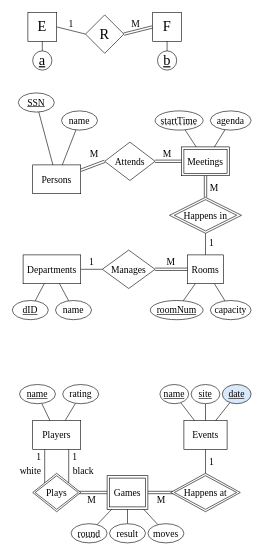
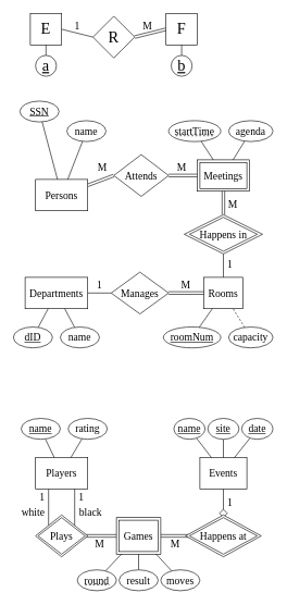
  <mxCell id="0" />
  <mxCell id="1" parent="0" />
  <mxCell id="2" value="" style="edgeStyle=none;rounded=0;orthogonalLoop=1;jettySize=auto;html=1;fontFamily=Garamond;fontSize=16;endArrow=none;endFill=0;strokeColor=default;entryX=0;entryY=0.5;entryDx=0;entryDy=0;shape=link;exitX=1;exitY=0.5;exitDx=0;exitDy=0;" edge="1" parent="1" target="68" source="78"><mxGeometry relative="1" as="geometry"><mxPoint x="188" y="816" as="targetPoint" /><mxPoint x="144" y="820" as="sourcePoint" /></mxGeometry></mxCell>
  <mxCell id="3" style="rounded=0;orthogonalLoop=1;jettySize=auto;html=1;fontFamily=Garamond;fontSize=24;strokeColor=default;endArrow=none;endFill=0;entryX=0;entryY=0.5;entryDx=0;entryDy=0;exitX=1;exitY=0.5;exitDx=0;exitDy=0;" edge="1" parent="1" source="4" target="5"><mxGeometry relative="1" as="geometry"><mxPoint x="110" y="36" as="targetPoint" /></mxGeometry></mxCell>
  <mxCell id="4" value="E" style="rounded=0;whiteSpace=wrap;html=1;fontFamily=EB Garamond;fontSize=24;" vertex="1" parent="1"><mxGeometry x="46" y="20" width="48" height="48" as="geometry" /></mxCell>
  <mxCell id="5" value="R" style="rhombus;whiteSpace=wrap;html=1;fontFamily=Garamond;fontSize=24;" vertex="1" parent="1"><mxGeometry x="142" y="24" width="64" height="64" as="geometry" /></mxCell>
  <mxCell id="6" style="edgeStyle=none;rounded=0;orthogonalLoop=1;jettySize=auto;html=1;exitX=0;exitY=0.5;exitDx=0;exitDy=0;entryX=1;entryY=0.5;entryDx=0;entryDy=0;fontFamily=Garamond;fontSize=24;endArrow=none;endFill=0;strokeColor=default;shape=link;" edge="1" parent="1" source="7" target="5"><mxGeometry relative="1" as="geometry" /></mxCell>
  <mxCell id="7" value="F" style="rounded=0;whiteSpace=wrap;html=1;fontFamily=EB Garamond;fontSize=24;" vertex="1" parent="1"><mxGeometry x="254" y="20" width="48" height="48" as="geometry" /></mxCell>
  <mxCell id="8" style="edgeStyle=none;rounded=0;orthogonalLoop=1;jettySize=auto;html=1;exitX=0;exitY=0;exitDx=0;exitDy=0;fontFamily=Garamond;fontSize=24;endArrow=none;endFill=0;strokeColor=default;" edge="1" parent="1" source="5" target="5"><mxGeometry relative="1" as="geometry" /></mxCell>
  <mxCell id="9" value="" style="edgeStyle=none;rounded=0;orthogonalLoop=1;jettySize=auto;html=1;fontFamily=Garamond;fontSize=24;endArrow=none;endFill=0;strokeColor=default;" edge="1" parent="1" source="10" target="4"><mxGeometry relative="1" as="geometry" /></mxCell>
  <mxCell id="10" value="a" style="ellipse;whiteSpace=wrap;html=1;fontFamily=Garamond;fontSize=24;fontStyle=4" vertex="1" parent="1"><mxGeometry x="54" y="84" width="32" height="32" as="geometry" /></mxCell>
  <mxCell id="11" value="" style="edgeStyle=none;rounded=0;orthogonalLoop=1;jettySize=auto;html=1;fontFamily=Garamond;fontSize=24;endArrow=none;endFill=0;strokeColor=default;" edge="1" parent="1" source="12" target="7"><mxGeometry relative="1" as="geometry" /></mxCell>
  <mxCell id="12" value="b" style="ellipse;whiteSpace=wrap;html=1;fontFamily=Garamond;fontSize=24;fontStyle=4" vertex="1" parent="1"><mxGeometry x="262" y="84" width="32" height="32" as="geometry" /></mxCell>
  <mxCell id="13" value="M" style="text;html=1;strokeColor=none;fillColor=none;align=center;verticalAlign=middle;whiteSpace=wrap;rounded=0;fontFamily=Garamond;fontSize=16;" vertex="1" parent="1"><mxGeometry x="210" y="24" width="32" height="30" as="geometry" /></mxCell>
  <mxCell id="14" value="1" style="text;html=1;strokeColor=none;fillColor=none;align=center;verticalAlign=middle;whiteSpace=wrap;rounded=0;fontFamily=Garamond;fontSize=16;" vertex="1" parent="1"><mxGeometry x="102" y="24" width="32" height="30" as="geometry" /></mxCell>
  <mxCell id="15" value="" style="edgeStyle=none;rounded=0;orthogonalLoop=1;jettySize=auto;html=1;fontFamily=Garamond;fontSize=16;endArrow=none;endFill=0;strokeColor=default;entryX=0;entryY=0.5;entryDx=0;entryDy=0;shape=link;" edge="1" parent="1" source="16" target="22"><mxGeometry relative="1" as="geometry" /></mxCell>
  <mxCell id="16" value="Persons" style="rounded=0;whiteSpace=wrap;html=1;fontFamily=EB Garamond;fontSize=16;" vertex="1" parent="1"><mxGeometry x="54" y="274" width="80" height="48" as="geometry" /></mxCell>
  <mxCell id="17" value="" style="edgeStyle=none;rounded=0;orthogonalLoop=1;jettySize=auto;html=1;fontFamily=Garamond;fontSize=16;endArrow=none;endFill=0;strokeColor=default;" edge="1" parent="1" source="18" target="16"><mxGeometry relative="1" as="geometry" /></mxCell>
  <mxCell id="18" value="SSN" style="ellipse;whiteSpace=wrap;html=1;fontFamily=Garamond;fontSize=16;fontStyle=4" vertex="1" parent="1"><mxGeometry x="30" y="154" width="60" height="32" as="geometry" /></mxCell>
  <mxCell id="19" value="" style="edgeStyle=none;rounded=0;orthogonalLoop=1;jettySize=auto;html=1;fontFamily=Garamond;fontSize=16;endArrow=none;endFill=0;strokeColor=default;" edge="1" parent="1" source="20" target="16"><mxGeometry relative="1" as="geometry" /></mxCell>
  <mxCell id="20" value="name" style="ellipse;whiteSpace=wrap;html=1;fontFamily=Garamond;fontSize=16;fontStyle=0" vertex="1" parent="1"><mxGeometry x="102" y="184" width="60" height="32" as="geometry" /></mxCell>
  <mxCell id="21" value="" style="edgeStyle=none;rounded=0;orthogonalLoop=1;jettySize=auto;html=1;fontFamily=Garamond;fontSize=16;endArrow=none;endFill=0;strokeColor=default;shape=link;" edge="1" parent="1" source="22" target="28"><mxGeometry relative="1" as="geometry" /></mxCell>
  <mxCell id="22" value="Attends&lt;br&gt;" style="rhombus;whiteSpace=wrap;html=1;fontFamily=Garamond;fontSize=16;" vertex="1" parent="1"><mxGeometry x="174" y="236" width="84" height="64" as="geometry" /></mxCell>
  <mxCell id="23" value="Meetings" style="rounded=0;whiteSpace=wrap;html=1;fontFamily=EB Garamond;fontSize=16;" vertex="1" parent="1"><mxGeometry x="302" y="244" width="80" height="48" as="geometry" /></mxCell>
  <mxCell id="24" value="" style="edgeStyle=none;rounded=0;orthogonalLoop=1;jettySize=auto;html=1;fontFamily=Garamond;fontSize=16;endArrow=none;endFill=0;strokeColor=default;" edge="1" parent="1" source="25" target="23"><mxGeometry relative="1" as="geometry" /></mxCell>
  <mxCell id="25" value="startTime" style="ellipse;whiteSpace=wrap;html=1;fontFamily=Garamond;fontSize=16;fontStyle=0" vertex="1" parent="1"><mxGeometry x="258" y="184" width="80" height="32" as="geometry" /></mxCell>
  <mxCell id="26" value="" style="edgeStyle=none;rounded=0;orthogonalLoop=1;jettySize=auto;html=1;fontFamily=Garamond;fontSize=16;endArrow=none;endFill=0;strokeColor=default;" edge="1" parent="1" source="27" target="23"><mxGeometry relative="1" as="geometry" /></mxCell>
  <mxCell id="27" value="agenda" style="ellipse;whiteSpace=wrap;html=1;fontFamily=Garamond;fontSize=16;fontStyle=0" vertex="1" parent="1"><mxGeometry x="350" y="184" width="68" height="32" as="geometry" /></mxCell>
  <mxCell id="28" value="Meetings" style="rounded=0;whiteSpace=wrap;html=1;fontFamily=EB Garamond;fontSize=16;" vertex="1" parent="1"><mxGeometry x="306" y="248" width="72" height="40" as="geometry" /></mxCell>
  <mxCell id="29" value="" style="endArrow=none;dashed=1;html=1;rounded=0;fontFamily=Garamond;fontSize=16;strokeColor=default;entryX=0.85;entryY=0.75;entryDx=0;entryDy=0;entryPerimeter=0;endSize=11;" edge="1" parent="1"><mxGeometry width="50" height="50" relative="1" as="geometry"><mxPoint x="269" y="207" as="sourcePoint" /><mxPoint x="328" y="207" as="targetPoint" /><Array as="points" /></mxGeometry></mxCell>
  <mxCell id="30" style="edgeStyle=none;rounded=0;orthogonalLoop=1;jettySize=auto;html=1;exitX=0.5;exitY=1;exitDx=0;exitDy=0;entryX=0.5;entryY=0;entryDx=0;entryDy=0;fontFamily=Garamond;fontSize=16;endArrow=none;endFill=0;strokeColor=default;" edge="1" parent="1" source="32" target="34"><mxGeometry relative="1" as="geometry" /></mxCell>
  <mxCell id="31" style="edgeStyle=none;shape=link;rounded=0;orthogonalLoop=1;jettySize=auto;html=1;exitX=0.5;exitY=0;exitDx=0;exitDy=0;entryX=0.5;entryY=1;entryDx=0;entryDy=0;fontFamily=Garamond;fontSize=16;endArrow=none;endFill=0;strokeColor=default;" edge="1" parent="1" source="32" target="23"><mxGeometry relative="1" as="geometry" /></mxCell>
  <mxCell id="32" value="Happens in" style="rhombus;whiteSpace=wrap;html=1;fontFamily=Garamond;fontSize=16;" vertex="1" parent="1"><mxGeometry x="282" y="328" width="120" height="60" as="geometry" /></mxCell>
  <mxCell id="33" value="Happens in" style="rhombus;whiteSpace=wrap;html=1;fontFamily=Garamond;fontSize=16;" vertex="1" parent="1"><mxGeometry x="290" y="332" width="104" height="52" as="geometry" /></mxCell>
  <mxCell id="34" value="Rooms" style="rounded=0;whiteSpace=wrap;html=1;fontFamily=EB Garamond;fontSize=16;" vertex="1" parent="1"><mxGeometry x="312" y="424" width="60" height="48" as="geometry" /></mxCell>
  <mxCell id="35" value="" style="edgeStyle=none;rounded=0;orthogonalLoop=1;jettySize=auto;html=1;fontFamily=Garamond;fontSize=16;endArrow=none;endFill=0;strokeColor=default;" edge="1" parent="1" source="36" target="34"><mxGeometry relative="1" as="geometry" /></mxCell>
  <mxCell id="36" value="roomNum" style="ellipse;whiteSpace=wrap;html=1;fontFamily=Garamond;fontSize=16;fontStyle=4" vertex="1" parent="1"><mxGeometry x="250" y="500" width="88" height="32" as="geometry" /></mxCell>
- <mxCell id="37" value="" style="edgeStyle=none;rounded=0;orthogonalLoop=1;jettySize=auto;html=1;fontFamily=Garamond;fontSize=16;endArrow=none;endFill=0;strokeColor=default;" edge="1" parent="1" source="38" target="34"><mxGeometry relative="1" as="geometry" /></mxCell>
+ <mxCell id="37" value="" style="edgeStyle=none;rounded=0;orthogonalLoop=1;jettySize=auto;html=1;fontFamily=Garamond;fontSize=16;endArrow=none;endFill=0;strokeColor=default;dashed=1;" edge="1" parent="1" source="38" target="34"><mxGeometry relative="1" as="geometry" /></mxCell>
  <mxCell id="38" value="capacity" style="ellipse;whiteSpace=wrap;html=1;fontFamily=Garamond;fontSize=16;fontStyle=0" vertex="1" parent="1"><mxGeometry x="350" y="500" width="68" height="32" as="geometry" /></mxCell>
  <mxCell id="39" value="" style="edgeStyle=none;rounded=0;orthogonalLoop=1;jettySize=auto;html=1;fontFamily=Garamond;fontSize=16;endArrow=none;endFill=0;strokeColor=default;entryX=0;entryY=0.5;entryDx=0;entryDy=0;" edge="1" parent="1" source="40" target="46"><mxGeometry relative="1" as="geometry" /></mxCell>
  <mxCell id="40" value="Departments" style="rounded=0;whiteSpace=wrap;html=1;fontFamily=EB Garamond;fontSize=16;" vertex="1" parent="1"><mxGeometry x="38" y="424" width="96" height="48" as="geometry" /></mxCell>
  <mxCell id="41" value="" style="edgeStyle=none;rounded=0;orthogonalLoop=1;jettySize=auto;html=1;fontFamily=Garamond;fontSize=16;endArrow=none;endFill=0;strokeColor=default;" edge="1" parent="1" source="42" target="40"><mxGeometry relative="1" as="geometry" /></mxCell>
  <mxCell id="42" value="dID" style="ellipse;whiteSpace=wrap;html=1;fontFamily=Garamond;fontSize=16;fontStyle=4" vertex="1" parent="1"><mxGeometry x="20" y="500" width="60" height="32" as="geometry" /></mxCell>
  <mxCell id="43" value="" style="edgeStyle=none;rounded=0;orthogonalLoop=1;jettySize=auto;html=1;fontFamily=Garamond;fontSize=16;endArrow=none;endFill=0;strokeColor=default;" edge="1" parent="1" source="44" target="40"><mxGeometry relative="1" as="geometry" /></mxCell>
  <mxCell id="44" value="name" style="ellipse;whiteSpace=wrap;html=1;fontFamily=Garamond;fontSize=16;fontStyle=0" vertex="1" parent="1"><mxGeometry x="92" y="500" width="60" height="32" as="geometry" /></mxCell>
  <mxCell id="45" value="" style="edgeStyle=none;rounded=0;orthogonalLoop=1;jettySize=auto;html=1;fontFamily=Garamond;fontSize=16;endArrow=none;endFill=0;strokeColor=default;entryX=0;entryY=0.5;entryDx=0;entryDy=0;shape=link;" edge="1" parent="1" source="46" target="34"><mxGeometry relative="1" as="geometry"><mxPoint x="302" y="444" as="targetPoint" /></mxGeometry></mxCell>
  <mxCell id="46" value="Manages" style="rhombus;whiteSpace=wrap;html=1;fontFamily=Garamond;fontSize=16;" vertex="1" parent="1"><mxGeometry x="170" y="416" width="88" height="64" as="geometry" /></mxCell>
  <mxCell id="47" value="M" style="text;html=1;resizable=0;autosize=1;align=center;verticalAlign=middle;points=[];fillColor=none;strokeColor=none;rounded=0;dashed=1;sketch=1;fontFamily=Garamond;fontSize=16;" vertex="1" parent="1"><mxGeometry x="142" y="244" width="28" height="24" as="geometry" /></mxCell>
  <mxCell id="48" value="M" style="text;html=1;resizable=0;autosize=1;align=center;verticalAlign=middle;points=[];fillColor=none;strokeColor=none;rounded=0;dashed=1;sketch=1;fontFamily=Garamond;fontSize=16;" vertex="1" parent="1"><mxGeometry x="264" y="244" width="28" height="24" as="geometry" /></mxCell>
  <mxCell id="49" value="M" style="text;html=1;resizable=0;autosize=1;align=center;verticalAlign=middle;points=[];fillColor=none;strokeColor=none;rounded=0;dashed=1;sketch=1;fontFamily=Garamond;fontSize=16;" vertex="1" parent="1"><mxGeometry x="342" y="300" width="28" height="24" as="geometry" /></mxCell>
  <mxCell id="50" value="1" style="text;html=1;resizable=0;autosize=1;align=center;verticalAlign=middle;points=[];fillColor=none;strokeColor=none;rounded=0;dashed=1;sketch=1;fontFamily=Garamond;fontSize=16;" vertex="1" parent="1"><mxGeometry x="342" y="392" width="20" height="24" as="geometry" /></mxCell>
  <mxCell id="51" value="1" style="text;html=1;resizable=0;autosize=1;align=center;verticalAlign=middle;points=[];fillColor=none;strokeColor=none;rounded=0;dashed=1;sketch=1;fontFamily=Garamond;fontSize=16;" vertex="1" parent="1"><mxGeometry x="142" y="424" width="20" height="24" as="geometry" /></mxCell>
  <mxCell id="52" value="M" style="text;html=1;resizable=0;autosize=1;align=center;verticalAlign=middle;points=[];fillColor=none;strokeColor=none;rounded=0;dashed=1;sketch=1;fontFamily=Garamond;fontSize=16;" vertex="1" parent="1"><mxGeometry x="270" y="424" width="28" height="24" as="geometry" /></mxCell>
  <mxCell id="53" value="" style="edgeStyle=none;rounded=0;orthogonalLoop=1;jettySize=auto;html=1;fontFamily=Garamond;fontSize=16;endArrow=none;endFill=0;strokeColor=default;entryX=0;entryY=0;entryDx=0;entryDy=0;exitX=0.25;exitY=1;exitDx=0;exitDy=0;exitPerimeter=0;" edge="1" parent="1" source="54" target="59"><mxGeometry relative="1" as="geometry" /></mxCell>
  <mxCell id="54" value="Players" style="rounded=0;whiteSpace=wrap;html=1;fontFamily=EB Garamond;fontSize=16;" vertex="1" parent="1"><mxGeometry x="54" y="700" width="80" height="48" as="geometry" /></mxCell>
  <mxCell id="55" value="" style="edgeStyle=none;rounded=0;orthogonalLoop=1;jettySize=auto;html=1;fontFamily=Garamond;fontSize=16;endArrow=none;endFill=0;strokeColor=default;" edge="1" parent="1" source="56" target="54"><mxGeometry relative="1" as="geometry" /></mxCell>
  <mxCell id="56" value="name" style="ellipse;whiteSpace=wrap;html=1;fontFamily=Garamond;fontSize=16;fontStyle=4" vertex="1" parent="1"><mxGeometry x="32" y="640" width="60" height="32" as="geometry" /></mxCell>
  <mxCell id="57" value="" style="edgeStyle=none;rounded=0;orthogonalLoop=1;jettySize=auto;html=1;fontFamily=Garamond;fontSize=16;endArrow=none;endFill=0;strokeColor=default;" edge="1" parent="1" source="58" target="54"><mxGeometry relative="1" as="geometry" /></mxCell>
  <mxCell id="58" value="rating" style="ellipse;whiteSpace=wrap;html=1;fontFamily=Garamond;fontSize=16;fontStyle=0" vertex="1" parent="1"><mxGeometry x="104" y="640" width="60" height="32" as="geometry" /></mxCell>
  <mxCell id="59" value="Plays" style="rhombus;whiteSpace=wrap;html=1;fontFamily=Garamond;fontSize=16;" vertex="1" parent="1"><mxGeometry x="54" y="788" width="80" height="64" as="geometry" /></mxCell>
- <mxCell id="60" value="" style="edgeStyle=none;rounded=0;orthogonalLoop=1;jettySize=auto;html=1;fontFamily=Garamond;fontSize=16;endArrow=none;endFill=0;endSize=11;strokeColor=default;" edge="1" parent="1" source="61" target="89"><mxGeometry relative="1" as="geometry" /></mxCell>
+ <mxCell id="60" value="" style="edgeStyle=none;rounded=0;orthogonalLoop=1;jettySize=auto;html=1;fontFamily=Garamond;fontSize=16;endArrow=diamond;endFill=0;endSize=11;strokeColor=default;" edge="1" parent="1" source="61" target="89"><mxGeometry relative="1" as="geometry" /></mxCell>
  <mxCell id="61" value="Events" style="rounded=0;whiteSpace=wrap;html=1;fontFamily=EB Garamond;fontSize=16;" vertex="1" parent="1"><mxGeometry x="306" y="700" width="72" height="48" as="geometry" /></mxCell>
  <mxCell id="62" value="" style="edgeStyle=none;rounded=0;orthogonalLoop=1;jettySize=auto;html=1;fontFamily=Garamond;fontSize=16;endArrow=none;endFill=0;strokeColor=default;" edge="1" parent="1" source="63" target="61"><mxGeometry relative="1" as="geometry" /></mxCell>
  <mxCell id="63" value="name" style="ellipse;whiteSpace=wrap;html=1;fontFamily=Garamond;fontSize=16;fontStyle=4" vertex="1" parent="1"><mxGeometry x="266" y="640" width="48" height="32" as="geometry" /></mxCell>
  <mxCell id="64" value="white" style="text;html=1;resizable=0;autosize=1;align=center;verticalAlign=middle;points=[];fillColor=none;strokeColor=none;rounded=0;dashed=1;sketch=1;fontFamily=Garamond;fontSize=16;" vertex="1" parent="1"><mxGeometry x="26" y="772" width="48" height="24" as="geometry" /></mxCell>
  <mxCell id="65" style="edgeStyle=none;rounded=0;orthogonalLoop=1;jettySize=auto;html=1;exitX=0.5;exitY=0;exitDx=0;exitDy=0;dashed=1;fontFamily=Garamond;fontSize=16;endArrow=none;endFill=0;endSize=11;strokeColor=default;" edge="1" parent="1" source="59" target="59"><mxGeometry relative="1" as="geometry" /></mxCell>
  <mxCell id="66" value="" style="edgeStyle=none;rounded=0;orthogonalLoop=1;jettySize=auto;html=1;fontFamily=Garamond;fontSize=16;endArrow=none;endFill=0;strokeColor=default;entryX=1;entryY=0;entryDx=0;entryDy=0;exitX=0.75;exitY=1;exitDx=0;exitDy=0;" edge="1" parent="1" source="54" target="59"><mxGeometry relative="1" as="geometry"><mxPoint x="80" y="752" as="sourcePoint" /><mxPoint x="100" y="792" as="targetPoint" /></mxGeometry></mxCell>
  <mxCell id="67" value="" style="edgeStyle=none;rounded=0;orthogonalLoop=1;jettySize=auto;html=1;fontFamily=Garamond;fontSize=16;endArrow=none;endFill=0;endSize=11;strokeColor=default;shape=link;" edge="1" parent="1" source="68" target="89"><mxGeometry relative="1" as="geometry" /></mxCell>
  <mxCell id="68" value="Games" style="rounded=0;whiteSpace=wrap;html=1;fontFamily=EB Garamond;fontSize=16;" vertex="1" parent="1"><mxGeometry x="178" y="792" width="68" height="56" as="geometry" /></mxCell>
  <mxCell id="69" value="" style="edgeStyle=none;rounded=0;orthogonalLoop=1;jettySize=auto;html=1;fontFamily=Garamond;fontSize=16;endArrow=none;endFill=0;strokeColor=default;" edge="1" parent="1" source="70" target="68"><mxGeometry relative="1" as="geometry" /></mxCell>
  <mxCell id="70" value="round" style="ellipse;whiteSpace=wrap;html=1;fontFamily=Garamond;fontSize=16;fontStyle=0" vertex="1" parent="1"><mxGeometry x="118" y="872" width="60" height="32" as="geometry" /></mxCell>
  <mxCell id="71" value="" style="edgeStyle=none;rounded=0;orthogonalLoop=1;jettySize=auto;html=1;fontFamily=Garamond;fontSize=16;endArrow=none;endFill=0;strokeColor=default;" edge="1" parent="1" source="72" target="68"><mxGeometry relative="1" as="geometry" /></mxCell>
  <mxCell id="72" value="result" style="ellipse;whiteSpace=wrap;html=1;fontFamily=Garamond;fontSize=16;fontStyle=0" vertex="1" parent="1"><mxGeometry x="182" y="872" width="60" height="32" as="geometry" /></mxCell>
  <mxCell id="73" value="M" style="text;html=1;resizable=0;autosize=1;align=center;verticalAlign=middle;points=[];fillColor=none;strokeColor=none;rounded=0;dashed=1;sketch=1;fontFamily=Garamond;fontSize=16;" vertex="1" parent="1"><mxGeometry x="138" y="820" width="28" height="24" as="geometry" /></mxCell>
  <mxCell id="74" value="Games" style="rounded=0;whiteSpace=wrap;html=1;fontFamily=EB Garamond;fontSize=16;" vertex="1" parent="1"><mxGeometry x="182" y="796" width="60" height="48" as="geometry" /></mxCell>
  <mxCell id="75" value="" style="endArrow=none;dashed=1;html=1;rounded=0;fontFamily=Garamond;fontSize=16;strokeColor=default;entryX=0.85;entryY=0.75;entryDx=0;entryDy=0;entryPerimeter=0;endSize=11;" edge="1" parent="1"><mxGeometry width="50" height="50" relative="1" as="geometry"><mxPoint x="130" y="895" as="sourcePoint" /><mxPoint x="167" y="895" as="targetPoint" /><Array as="points" /></mxGeometry></mxCell>
  <mxCell id="76" value="" style="edgeStyle=none;rounded=0;orthogonalLoop=1;jettySize=auto;html=1;fontFamily=Garamond;fontSize=16;endArrow=none;endFill=0;endSize=11;strokeColor=default;entryX=0.895;entryY=0.998;entryDx=0;entryDy=0;entryPerimeter=0;" edge="1" parent="1" source="77" target="68"><mxGeometry relative="1" as="geometry" /></mxCell>
  <mxCell id="77" value="moves" style="ellipse;whiteSpace=wrap;html=1;fontFamily=Garamond;fontSize=16;fontStyle=0" vertex="1" parent="1"><mxGeometry x="246" y="872" width="60" height="32" as="geometry" /></mxCell>
  <mxCell id="78" value="Plays" style="rhombus;whiteSpace=wrap;html=1;fontFamily=Garamond;fontSize=16;" vertex="1" parent="1"><mxGeometry x="58" y="792" width="72" height="56" as="geometry" /></mxCell>
  <mxCell id="79" value="black" style="text;html=1;resizable=0;autosize=1;align=center;verticalAlign=middle;points=[];fillColor=none;strokeColor=none;rounded=0;dashed=1;sketch=1;fontFamily=Garamond;fontSize=16;" vertex="1" parent="1"><mxGeometry x="114" y="772" width="48" height="24" as="geometry" /></mxCell>
  <mxCell id="80" value="1" style="text;html=1;resizable=0;autosize=1;align=center;verticalAlign=middle;points=[];fillColor=none;strokeColor=none;rounded=0;dashed=1;sketch=1;fontFamily=Garamond;fontSize=16;" vertex="1" parent="1"><mxGeometry x="54" y="748" width="20" height="24" as="geometry" /></mxCell>
  <mxCell id="81" value="1" style="text;html=1;resizable=0;autosize=1;align=center;verticalAlign=middle;points=[];fillColor=none;strokeColor=none;rounded=0;dashed=1;sketch=1;fontFamily=Garamond;fontSize=16;" vertex="1" parent="1"><mxGeometry x="114" y="748" width="20" height="24" as="geometry" /></mxCell>
  <mxCell id="82" value="" style="edgeStyle=none;rounded=0;orthogonalLoop=1;jettySize=auto;html=1;fontFamily=Garamond;fontSize=16;endArrow=none;endFill=0;endSize=11;strokeColor=default;entryX=0.5;entryY=0;entryDx=0;entryDy=0;" edge="1" parent="1" source="83" target="61"><mxGeometry relative="1" as="geometry" /></mxCell>
  <mxCell id="83" value="site" style="ellipse;whiteSpace=wrap;html=1;fontFamily=Garamond;fontSize=16;fontStyle=4" vertex="1" parent="1"><mxGeometry x="318" y="640" width="48" height="32" as="geometry" /></mxCell>
  <mxCell id="84" value="" style="edgeStyle=none;rounded=0;orthogonalLoop=1;jettySize=auto;html=1;fontFamily=Garamond;fontSize=16;endArrow=none;endFill=0;endSize=11;strokeColor=default;entryX=0.732;entryY=0.008;entryDx=0;entryDy=0;entryPerimeter=0;" edge="1" parent="1" source="85" target="61"><mxGeometry relative="1" as="geometry" /></mxCell>
- <mxCell id="85" value="date" style="ellipse;whiteSpace=wrap;html=1;fontFamily=Garamond;fontSize=16;fontStyle=4;fillColor=#dae8fc;" vertex="1" parent="1"><mxGeometry x="370" y="640" width="48" height="32" as="geometry" /></mxCell>
+ <mxCell id="85" value="date" style="ellipse;whiteSpace=wrap;html=1;fontFamily=Garamond;fontSize=16;fontStyle=4" vertex="1" parent="1"><mxGeometry x="370" y="640" width="48" height="32" as="geometry" /></mxCell>
  <mxCell id="86" value="Plays" style="rhombus;whiteSpace=wrap;html=1;fontFamily=Garamond;fontSize=16;" vertex="1" parent="1"><mxGeometry x="284" y="788" width="116" height="64" as="geometry" /></mxCell>
  <mxCell id="87" style="edgeStyle=none;rounded=0;orthogonalLoop=1;jettySize=auto;html=1;exitX=0.5;exitY=0;exitDx=0;exitDy=0;dashed=1;fontFamily=Garamond;fontSize=16;endArrow=none;endFill=0;endSize=11;strokeColor=default;" edge="1" parent="1" source="86" target="86"><mxGeometry relative="1" as="geometry" /></mxCell>
  <mxCell id="88" value="M" style="text;html=1;resizable=0;autosize=1;align=center;verticalAlign=middle;points=[];fillColor=none;strokeColor=none;rounded=0;dashed=1;sketch=1;fontFamily=Garamond;fontSize=16;" vertex="1" parent="1"><mxGeometry x="254" y="820" width="28" height="24" as="geometry" /></mxCell>
  <mxCell id="89" value="Happens at" style="rhombus;whiteSpace=wrap;html=1;fontFamily=Garamond;fontSize=16;" vertex="1" parent="1"><mxGeometry x="290" y="792" width="104" height="56" as="geometry" /></mxCell>
  <mxCell id="90" value="1" style="text;html=1;resizable=0;autosize=1;align=center;verticalAlign=middle;points=[];fillColor=none;strokeColor=none;rounded=0;dashed=1;sketch=1;fontFamily=Garamond;fontSize=16;" vertex="1" parent="1"><mxGeometry x="342" y="756" width="20" height="24" as="geometry" /></mxCell>
